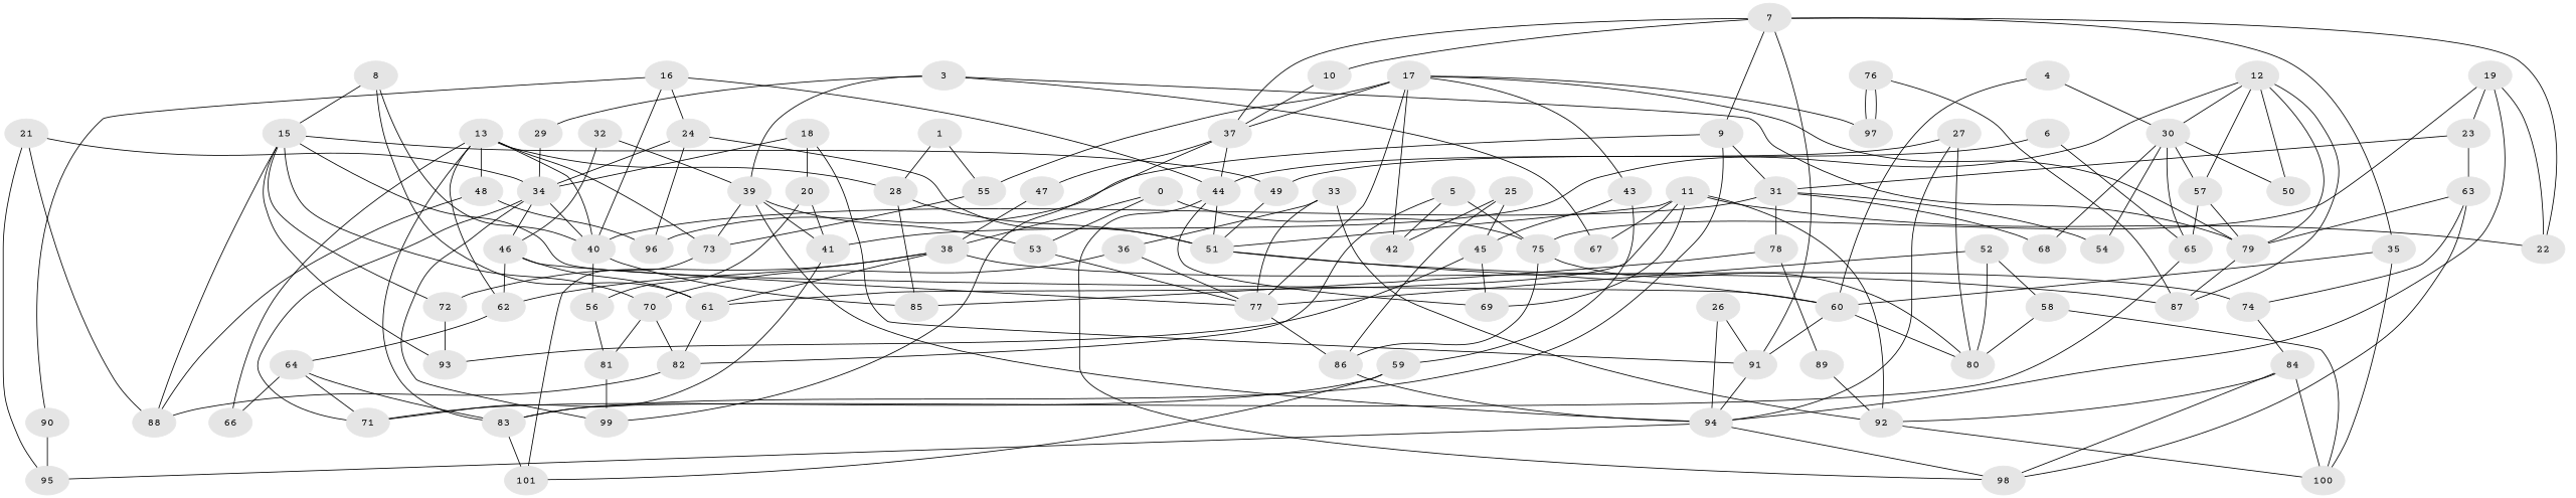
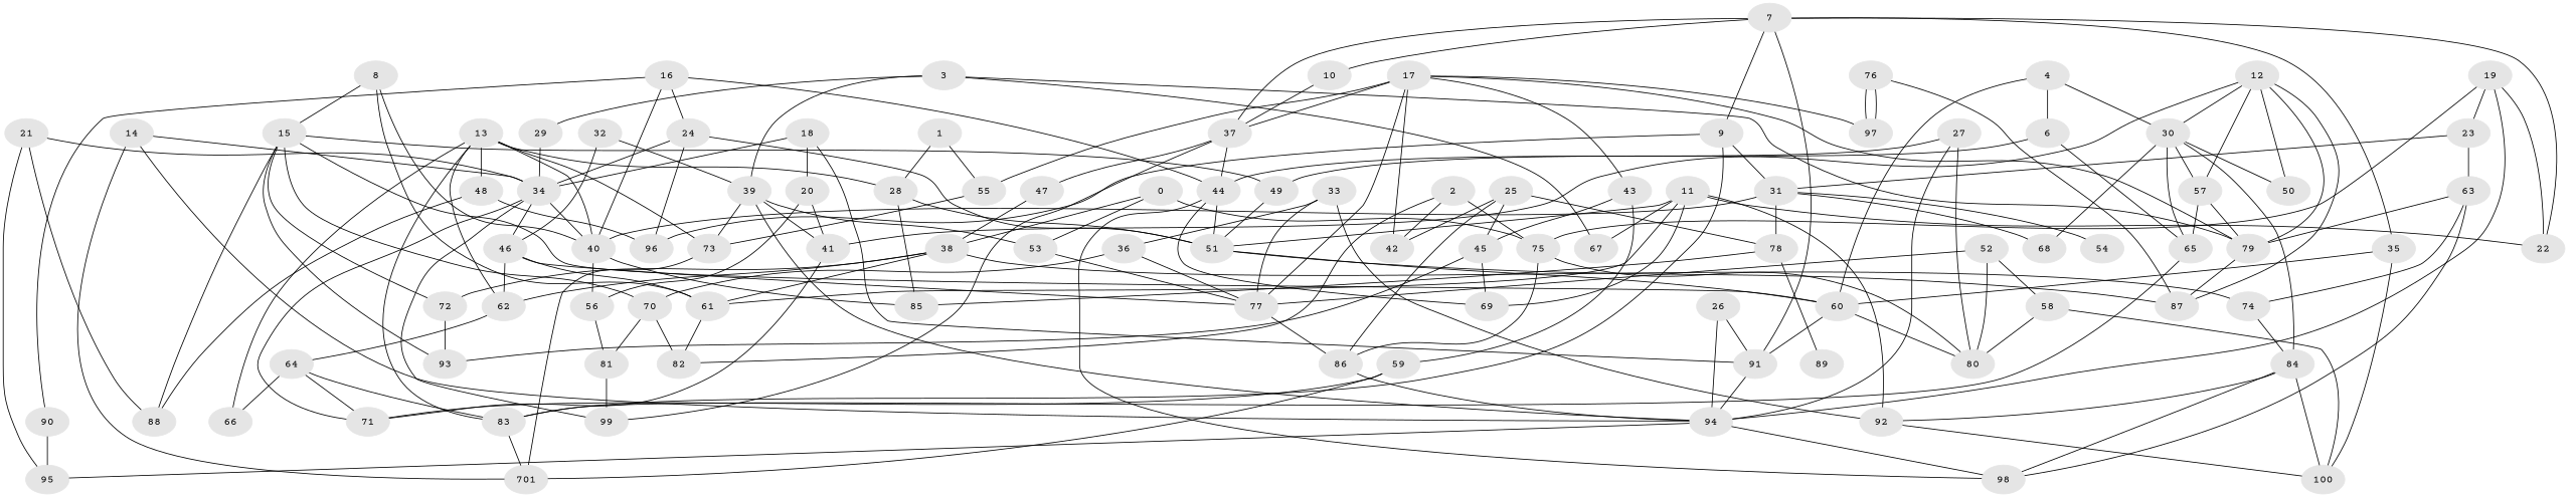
  graph {
    fontname="Courier Prime"
    node [color=gray90 fontname="Courier Prime" style=filled]
    edge [fontname="Courier Prime"]
    1
    28
    55
    51
    85
    73
-   2 [label=5]
+   2
    42
    75
    82
    86
    80
    88
    3
    29
    39
    67
    79
    34
    53
    41
    94
    87
    4
    6
    30
    60
    49
    65
    50
    57
    54
    68
    91
    n35 [label=0]
    38
    61
    62
    72
    74
    77
    83
    7
    9
    10
    22
    35
    37
    31
    96
    100
    44
    99
    47
    8
    15
    40
    70
    93
    56
    78
-   101
+   101 [label=701]
    11
    69
    92
    12
    71
    13
    48
    66
    64
+   14
    46
    95
    98
    81
    16
    24
    90
    17
    43
    97
    45
    59
    18
    20
    19
    23
    63
    21
    25
    89
    26
    27
    32
    33
    36
    84
    52
    58
    76
    1 -- 28
    1 -- 55
    28 -- 51
    28 -- 85
    55 -- 73
    51 -- 87
    51 -- 60
    73 -- 101
    2 -- 42
    2 -- 75
    2 -- 82
    75 -- 86
    75 -- 80
-   82 -- 88
    86 -- 94
    3 -- 29
    3 -- 39
    3 -- 67
    3 -- 79
    29 -- 34
    39 -- 73
    39 -- 53
    39 -- 41
    39 -- 94
    79 -- 87
    34 -- 99
    34 -- 40
    34 -- 71
    34 -- 46
    53 -- 77
    41 -- 71
    94 -- 95
    94 -- 98
+   4 -- 6
    4 -- 30
    4 -- 60
    6 -- 49
    6 -- 65
    30 -- 65
    30 -- 50
    30 -- 57
-   30 -- 54
+   30 -- 84
    30 -- 68
    60 -- 80
    60 -- 91
    49 -- 51
    65 -- 83
    57 -- 79
    57 -- 65
    91 -- 94
    n35 -- 75
    n35 -- 53
    n35 -- 38
    38 -- 61
    38 -- 62
    38 -- 72
    38 -- 74
    61 -- 82
    62 -- 64
    72 -- 93
    74 -- 84
    77 -- 86
    83 -- 101
    7 -- 91
    7 -- 9
    7 -- 10
    7 -- 22
    7 -- 35
    7 -- 37
    9 -- 83
    9 -- 31
    9 -- 96
    10 -- 37
    35 -- 60
    35 -- 100
    37 -- 44
    37 -- 99
    37 -- 47
    31 -- 54
    31 -- 68
    31 -- 40
    31 -- 78
    44 -- 51
    44 -- 69
    44 -- 98
    47 -- 38
    8 -- 61
    8 -- 15
    8 -- 40
    15 -- 88
    15 -- 60
    15 -- 49
    15 -- 72
    15 -- 70
    15 -- 93
    40 -- 85
    40 -- 56
    70 -- 82
    70 -- 81
    56 -- 81
    78 -- 85
    78 -- 89
    11 -- 51
    11 -- 67
    11 -- 61
    11 -- 22
    11 -- 69
    11 -- 92
    92 -- 100
    12 -- 79
    12 -- 41
    12 -- 87
    12 -- 30
    12 -- 50
    12 -- 57
    13 -- 28
    13 -- 73
    13 -- 62
    13 -- 83
    13 -- 40
    13 -- 48
    13 -- 66
    48 -- 88
    48 -- 96
    64 -- 83
    64 -- 71
    64 -- 66
+   14 -- 34
+   14 -- 94
+   14 -- 101
    46 -- 61
    46 -- 62
    46 -- 77
    81 -- 99
    16 -- 44
    16 -- 40
    16 -- 24
    16 -- 90
    24 -- 51
    24 -- 34
    24 -- 96
    90 -- 95
    17 -- 55
    17 -- 42
    17 -- 79
    17 -- 77
    17 -- 37
    17 -- 43
    17 -- 97
    43 -- 45
    43 -- 59
    45 -- 93
    45 -- 69
    59 -- 101
    59 -- 71
    18 -- 34
    18 -- 91
    18 -- 20
    20 -- 41
    20 -- 56
    19 -- 75
    19 -- 94
    19 -- 22
    19 -- 23
    23 -- 31
    23 -- 63
    63 -- 79
    63 -- 74
    63 -- 98
    21 -- 88
    21 -- 34
    21 -- 95
    25 -- 42
    25 -- 86
+   25 -- 78
    25 -- 45
-   89 -- 92
    26 -- 94
    26 -- 91
    27 -- 80
    27 -- 94
    27 -- 44
    32 -- 39
    32 -- 46
    33 -- 77
    33 -- 92
    33 -- 36
    36 -- 77
    36 -- 70
    84 -- 100
    84 -- 92
    84 -- 98
    52 -- 80
    52 -- 77
    52 -- 58
    58 -- 80
    58 -- 100
    76 -- 87
    76 -- 97
    76 -- 97
  }
